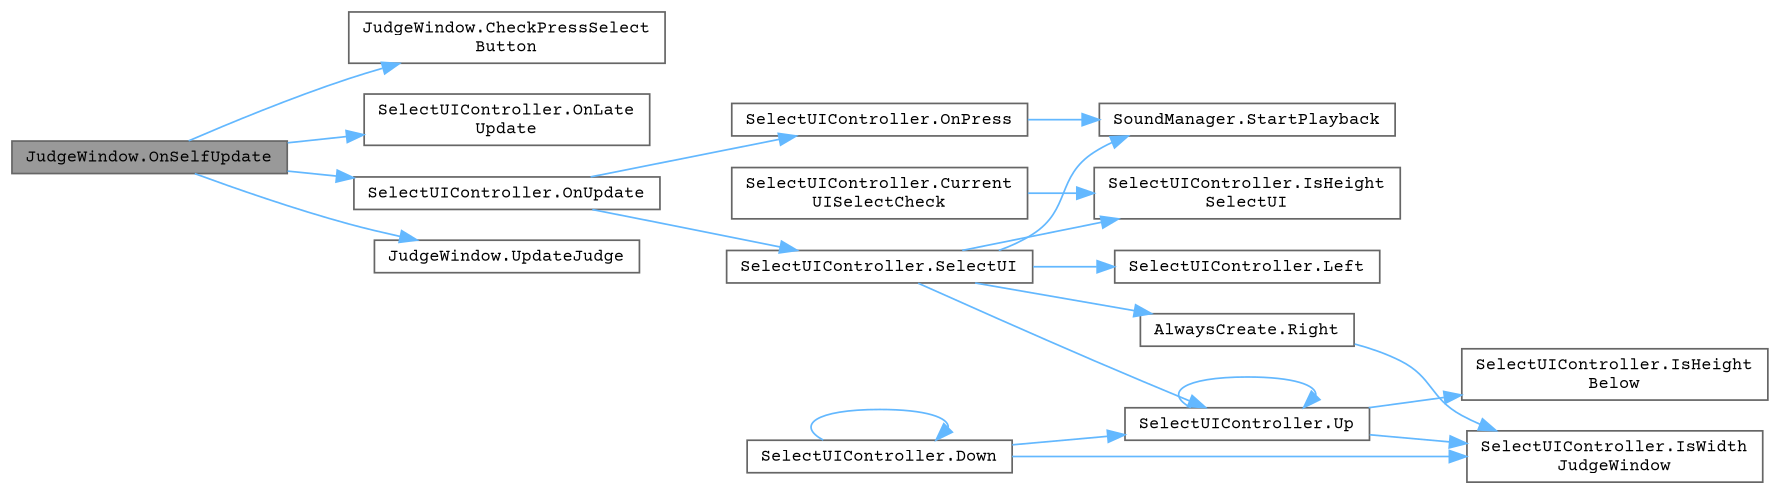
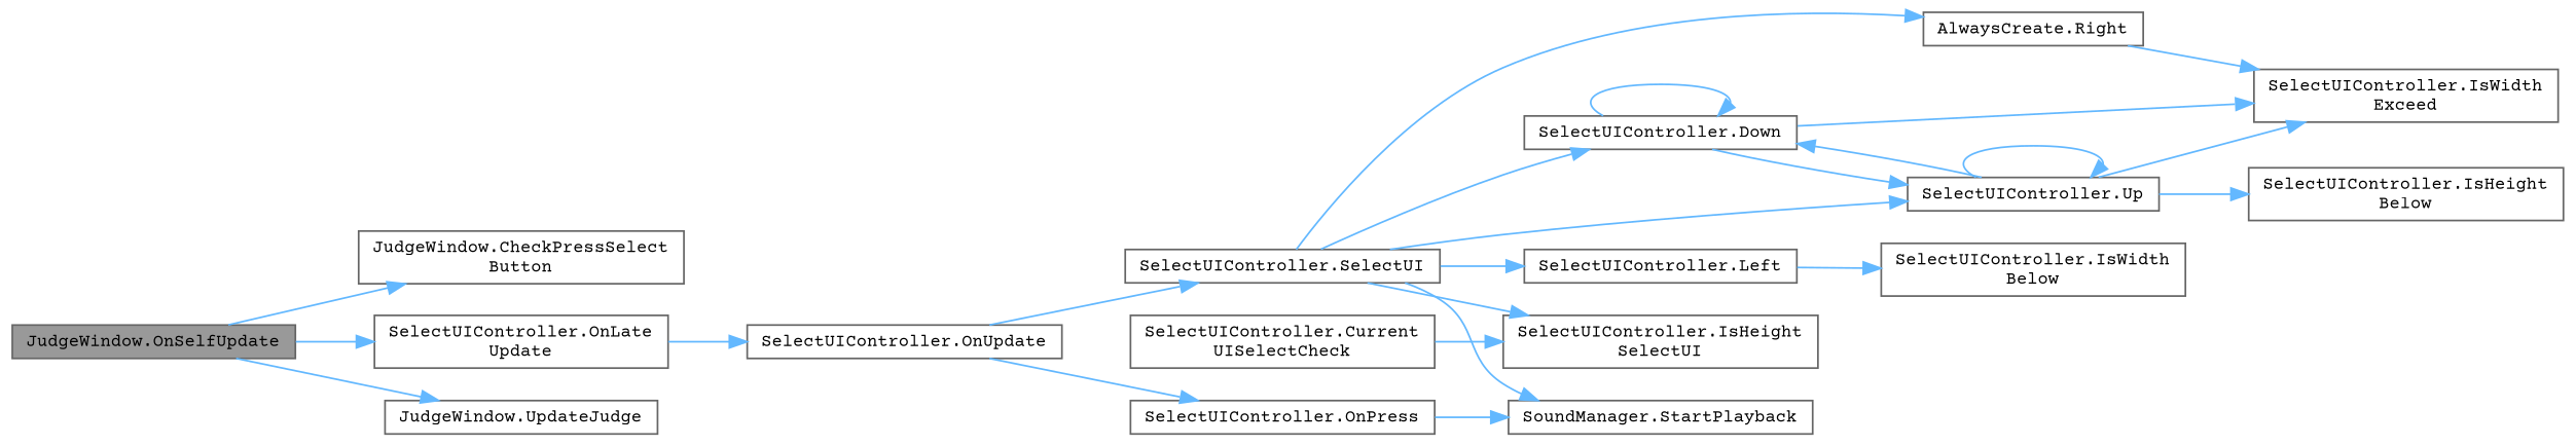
  digraph {
    fontname="Courier Prime"
    rankdir=LR
    node [color=grey40 fillcolor=white fontname="Courier Prime" fontsize=10 shape=box style=filled]
    edge [color=steelblue1 fontname="Courier Prime" fontsize=10 labelfontname=Helvetica labelfontsize=10 style=solid]
    n1 [color=gray40 fillcolor=grey60 fontcolor=black height=0.2 label="JudgeWindow.OnSelfUpdate" width=0.4]
    n2 [height=0.2 label="JudgeWindow.CheckPressSelect\lButton" width=0.4]
    n3 [height=0.2 label="SelectUIController.OnLate\lUpdate" width=0.4]
    n4 [height=0.2 label="SelectUIController.OnUpdate" width=0.4]
    n5 [height=0.2 label="JudgeWindow.UpdateJudge" width=0.4]
    n6 [height=0.2 label="SelectUIController.OnPress" width=0.4]
    n7 [height=0.2 label="SelectUIController.SelectUI" width=0.4]
    n8 [height=0.2 label="SoundManager.StartPlayback" width=0.4]
    n9 [height=0.2 label="SelectUIController.IsHeight\lSelectUI" width=0.4]
    n10 [height=0.2 label="SelectUIController.Down" width=0.4]
    n11 [height=0.2 label="SelectUIController.Up" width=0.4]
    n12 [height=0.2 label="SelectUIController.Left" width=0.4]
    n13 [height=0.2 label="AlwaysCreate.Right" width=0.4]
    n14 [height=0.2 label="SelectUIController.Current\lUISelectCheck" width=0.4]
-   n15 [height=0.2 label="SelectUIController.IsWidth\lJudgeWindow" width=0.4]
+   n15 [height=0.2 label="SelectUIController.IsWidth\lExceed" width=0.4]
    n16 [height=0.2 label="SelectUIController.IsHeight\lBelow" width=0.4]
+   n17 [height=0.2 label="SelectUIController.IsWidth\lBelow" width=0.4]
    n1 -> n2
    n1 -> n3
-   n1 -> n4
+   n3 -> n4
    n1 -> n5
    n4 -> n6
    n4 -> n7
    n6 -> n8
    n7 -> n8
    n7 -> n9
+   n7 -> n10
    n7 -> n11
    n7 -> n12
    n7 -> n13
    n10 -> n10
    n10 -> n11
    n10 -> n15
+   n11 -> n10
    n11 -> n11
    n11 -> n15
    n11 -> n16
+   n12 -> n17
    n13 -> n15
    n14 -> n9
  }
